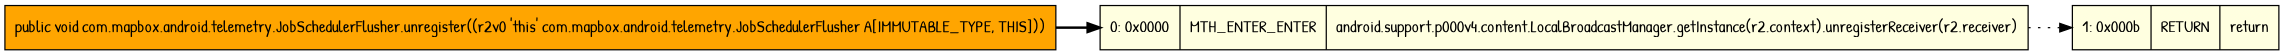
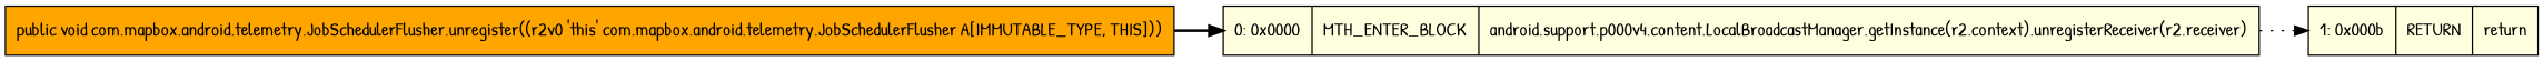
  digraph {
    rankdir=LR
    fontname="Patrick Hand"
    node [shape=record style=filled fillcolor=lightyellow fontname="Patrick Hand"]
    edge [fontname="Patrick Hand"]
-   n1 [label="{0\:\ 0x0000|MTH_ENTER_ENTER\l|android.support.p000v4.content.LocalBroadcastManager.getInstance(r2.context).unregisterReceiver(r2.receiver)\l}"]
+   n1 [label="{0\:\ 0x0000|MTH_ENTER_BLOCK\l|android.support.p000v4.content.LocalBroadcastManager.getInstance(r2.context).unregisterReceiver(r2.receiver)\l}"]
    n2 [label="{1\:\ 0x000b|RETURN\l|return\l}"]
    n3 [label="{public void com.mapbox.android.telemetry.JobSchedulerFlusher.unregister((r2v0 'this' com.mapbox.android.telemetry.JobSchedulerFlusher A[IMMUTABLE_TYPE, THIS])) }" fillcolor=orange]
    n1 -> n2 [style=dotted]
    n3 -> n1 [style=bold]
  }
